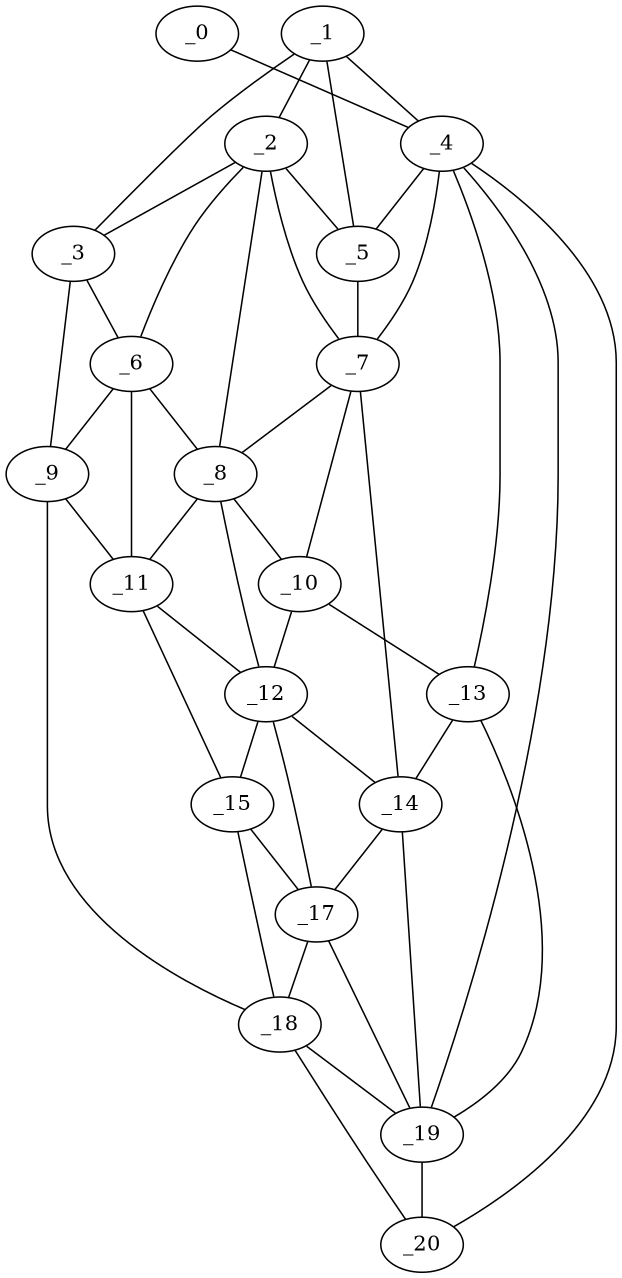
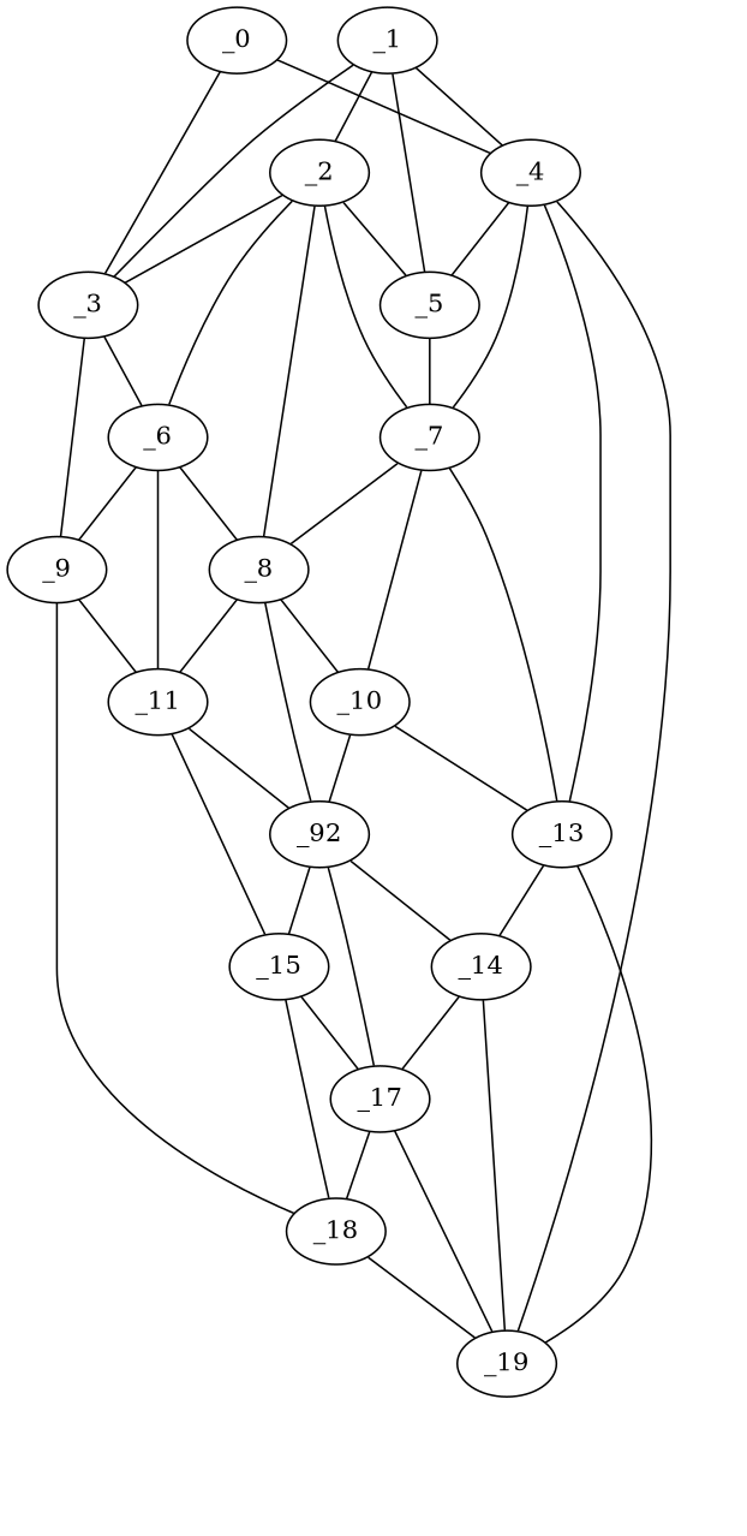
  graph {
    node [x=62 y=67]
    edge [valence=2]
    _0 [x=14 y=20]
    _3 [x=61 y=93]
    _4 [y=16]
    _1 [x=28 y=35]
    _2 [x=60 y=76]
    _5
    _6 [x=67 y=92]
    _9 [x=73 y=105]
    _7 [x=70]
    _13 [x=83 y=69]
    _19 [x=110 y=51]
-   _20 [x=116 y=27]
    _8 [x=72 y=77]
    _11 [x=81 y=84]
    _18 [x=103 y=114]
    _10 [x=79 y=72]
    _14 [x=93 y=68]
-   _12 [x=82 y=77]
+   _12 [x=82 y=77 label=_92]
    _15 [x=94 y=90]
    _17 [x=101 y=85]
+   _0 -- _3 [valence=1]
    _0 -- _4 [valence=1]
    _3 -- _6
    _3 -- _9 [valence=1]
    _4 -- _5 [valence=1]
    _4 -- _7 [valence=1]
    _4 -- _13
    _4 -- _19
-   _4 -- _20 [valence=1]
    _1 -- _3
    _1 -- _4
    _1 -- _2
    _1 -- _5
    _2 -- _3 [valence=1]
    _2 -- _5 [valence=1]
    _2 -- _6 [valence=1]
    _2 -- _7 [valence=1]
    _2 -- _8
    _5 -- _7
    _6 -- _9 [valence=1]
    _6 -- _8 [valence=1]
    _6 -- _11
    _9 -- _11
    _9 -- _18 [valence=1]
-   _7 -- _14
+   _7 -- _13
    _7 -- _8
    _7 -- _10
    _13 -- _19
    _13 -- _14
-   _19 -- _20
    _8 -- _11
    _8 -- _10
    _8 -- _12 [valence=1]
    _11 -- _12 [valence=1]
    _11 -- _15
    _18 -- _19
-   _18 -- _20 [valence=1]
    _10 -- _13
    _10 -- _12
    _14 -- _19
    _14 -- _17
    _12 -- _14 [valence=1]
    _12 -- _15
    _12 -- _17
    _15 -- _18 [valence=1]
    _15 -- _17
    _17 -- _19 [valence=1]
    _17 -- _18
  }
